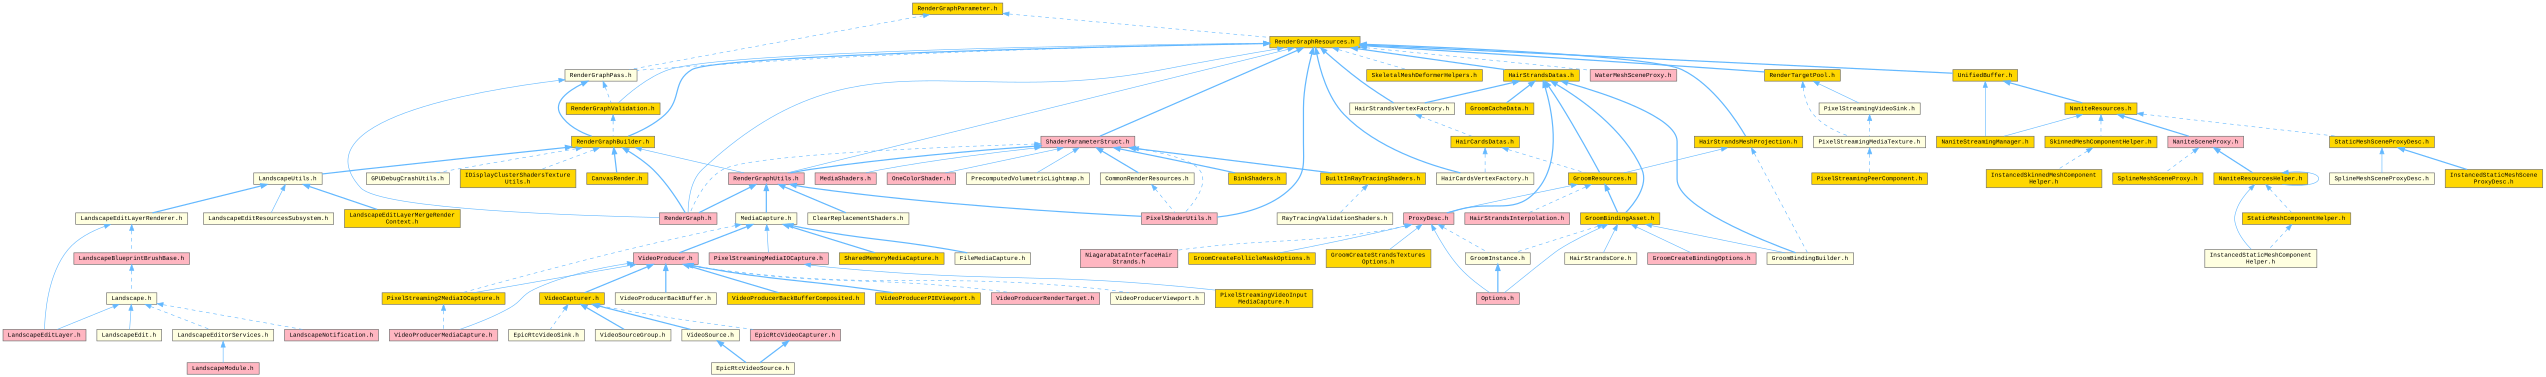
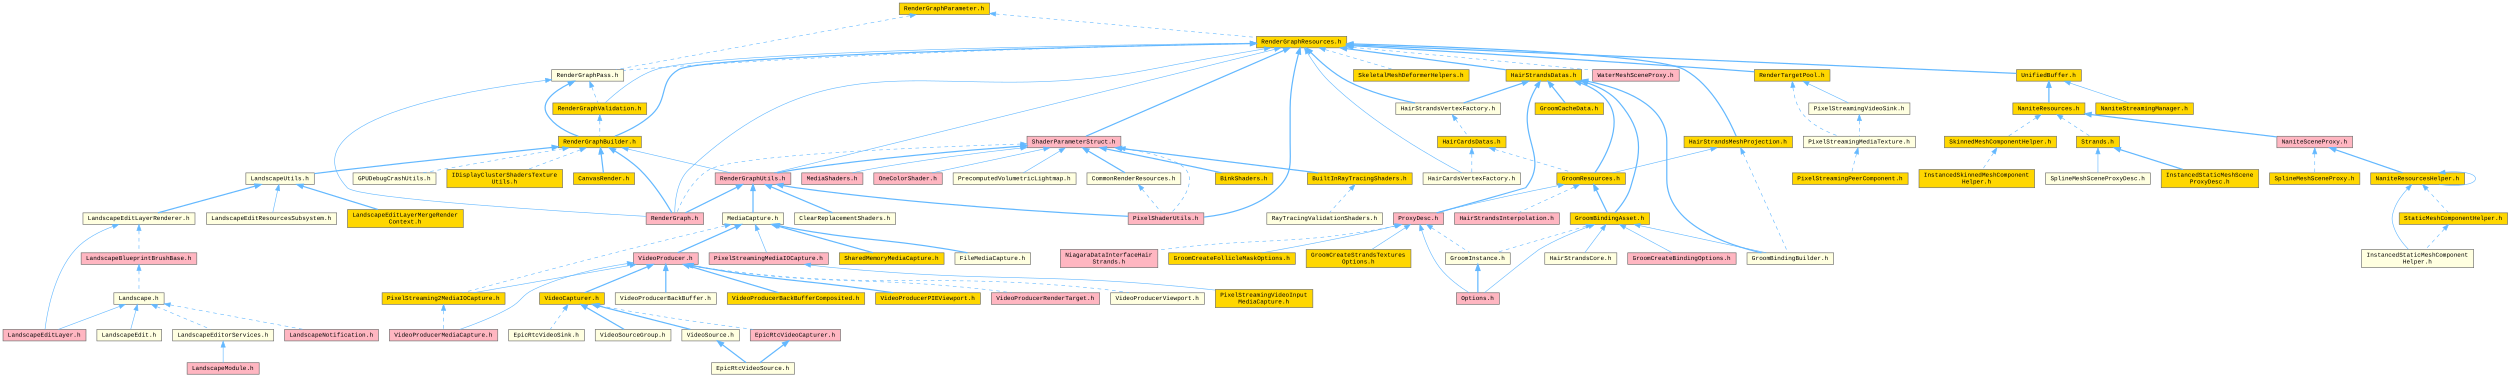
  digraph {
    fontname="Liberation Mono"
    node [color=grey40 fillcolor=gold fontname="Liberation Mono" fontsize=10 shape=box style=filled]
    edge [color=steelblue1 dir=back fontname="Liberation Mono" fontsize=10 labelfontname=Helvetica labelfontsize=10 style=bold]
    n1 [color=gray40 fontcolor=black height=0.2 label="RenderGraphParameter.h" width=0.4]
    n2 [fillcolor=lightyellow height=0.2 label="RenderGraphPass.h" width=0.4]
    n3 [height=0.2 label="RenderGraphResources.h" width=0.4]
    n4 [fillcolor=lightpink height=0.2 label="RenderGraph.h" width=0.4]
    n5 [height=0.2 label="RenderGraphBuilder.h" width=0.4]
    n6 [height=0.2 label="RenderGraphValidation.h" width=0.4]
    n7 [fillcolor=lightpink height=0.2 label="RenderGraphUtils.h" width=0.4]
    n8 [fillcolor=lightpink height=0.2 label="PixelShaderUtils.h" width=0.4]
    n9 [fillcolor=lightyellow height=0.2 label="HairCardsVertexFactory.h" width=0.4]
    n10 [height=0.2 label="HairStrandsDatas.h" width=0.4]
    n11 [fillcolor=lightyellow height=0.2 label="HairStrandsVertexFactory.h" width=0.4]
    n12 [height=0.2 label="HairStrandsMeshProjection.h" width=0.4]
    n13 [height=0.2 label="RenderTargetPool.h" width=0.4]
    n14 [fillcolor=lightpink height=0.2 label="ShaderParameterStruct.h" width=0.4]
    n15 [height=0.2 label="SkeletalMeshDeformerHelpers.h" width=0.4]
    n16 [height=0.2 label="UnifiedBuffer.h" width=0.4]
    n17 [fillcolor=lightpink height=0.2 label="WaterMeshSceneProxy.h" width=0.4]
    n18 [height=0.2 label="CanvasRender.h" width=0.4]
    n19 [fillcolor=lightyellow height=0.2 label="GPUDebugCrashUtils.h" width=0.4]
    n20 [height=0.2 label="IDisplayClusterShadersTexture\lUtils.h" width=0.4]
    n21 [fillcolor=lightyellow height=0.2 label="LandscapeUtils.h" width=0.4]
    n22 [height=0.2 label="LandscapeEditLayerMergeRender\lContext.h" width=0.4]
    n23 [fillcolor=lightyellow height=0.2 label="LandscapeEditLayerRenderer.h" width=0.4]
    n24 [fillcolor=lightyellow height=0.2 label="LandscapeEditResourcesSubsystem.h" width=0.4]
    n25 [fillcolor=lightyellow height=0.2 label="ClearReplacementShaders.h" width=0.4]
    n26 [fillcolor=lightyellow height=0.2 label="MediaCapture.h" width=0.4]
    n27 [fillcolor=lightpink height=0.2 label="LandscapeBlueprintBrushBase.h" width=0.4]
    n28 [fillcolor=lightpink height=0.2 label="LandscapeEditLayer.h" width=0.4]
    n29 [fillcolor=lightyellow height=0.2 label="Landscape.h" width=0.4]
    n30 [fillcolor=lightyellow height=0.2 label="LandscapeEdit.h" width=0.4]
    n31 [fillcolor=lightyellow height=0.2 label="LandscapeEditorServices.h" width=0.4]
    n32 [fillcolor=lightpink height=0.2 label="LandscapeNotification.h" width=0.4]
    n33 [fillcolor=lightpink height=0.2 label="LandscapeModule.h" width=0.4]
    n34 [fillcolor=lightyellow height=0.2 label="FileMediaCapture.h" width=0.4]
    n35 [height=0.2 label="PixelStreaming2MediaIOCapture.h" width=0.4]
    n36 [fillcolor=lightpink height=0.2 label="PixelStreamingMediaIOCapture.h" width=0.4]
    n37 [height=0.2 label="SharedMemoryMediaCapture.h" width=0.4]
    n38 [fillcolor=lightpink height=0.2 label="VideoProducer.h" width=0.4]
    n39 [fillcolor=lightpink height=0.2 label="VideoProducerMediaCapture.h" width=0.4]
    n40 [height=0.2 label="PixelStreamingVideoInput\lMediaCapture.h" width=0.4]
    n41 [height=0.2 label="VideoCapturer.h" width=0.4]
    n42 [fillcolor=lightyellow height=0.2 label="VideoProducerBackBuffer.h" width=0.4]
    n43 [height=0.2 label="VideoProducerBackBufferComposited.h" width=0.4]
    n44 [height=0.2 label="VideoProducerPIEViewport.h" width=0.4]
    n45 [fillcolor=lightpink height=0.2 label="VideoProducerRenderTarget.h" width=0.4]
    n46 [fillcolor=lightyellow height=0.2 label="VideoProducerViewport.h" width=0.4]
    n47 [fillcolor=lightpink height=0.2 label="EpicRtcVideoCapturer.h" width=0.4]
    n48 [fillcolor=lightyellow height=0.2 label="EpicRtcVideoSink.h" width=0.4]
    n49 [fillcolor=lightyellow height=0.2 label="VideoSource.h" width=0.4]
    n50 [fillcolor=lightyellow height=0.2 label="VideoSourceGroup.h" width=0.4]
    n51 [fillcolor=lightyellow height=0.2 label="EpicRtcVideoSource.h" width=0.4]
    n52 [fillcolor=lightpink height=0.2 label="ProxyDesc.h" width=0.4]
    n53 [height=0.2 label="GroomBindingAsset.h" width=0.4]
    n54 [fillcolor=lightyellow height=0.2 label="GroomBindingBuilder.h" width=0.4]
    n55 [height=0.2 label="GroomCacheData.h" width=0.4]
    n56 [height=0.2 label="GroomResources.h" width=0.4]
    n57 [height=0.2 label="HairCardsDatas.h" width=0.4]
    n58 [fillcolor=lightyellow height=0.2 label="PixelStreamingMediaTexture.h" width=0.4]
    n59 [fillcolor=lightyellow height=0.2 label="PixelStreamingVideoSink.h" width=0.4]
    n60 [height=0.2 label="BinkShaders.h" width=0.4]
    n61 [height=0.2 label="BuiltInRayTracingShaders.h" width=0.4]
    n62 [fillcolor=lightyellow height=0.2 label="CommonRenderResources.h" width=0.4]
    n63 [fillcolor=lightpink height=0.2 label="MediaShaders.h" width=0.4]
    n64 [fillcolor=lightpink height=0.2 label="OneColorShader.h" width=0.4]
    n65 [fillcolor=lightyellow height=0.2 label="PrecomputedVolumetricLightmap.h" width=0.4]
    n66 [height=0.2 label="NaniteResources.h" width=0.4]
    n67 [height=0.2 label="NaniteStreamingManager.h" width=0.4]
    n68 [fillcolor=lightpink height=0.2 label="Options.h" width=0.4]
    n69 [height=0.2 label="GroomCreateFollicleMaskOptions.h" width=0.4]
    n70 [height=0.2 label="GroomCreateStrandsTextures\lOptions.h" width=0.4]
    n71 [fillcolor=lightyellow height=0.2 label="GroomInstance.h" width=0.4]
    n72 [fillcolor=lightpink height=0.2 label="NiagaraDataInterfaceHair\lStrands.h" width=0.4]
    n73 [fillcolor=lightpink height=0.2 label="GroomCreateBindingOptions.h" width=0.4]
    n74 [fillcolor=lightyellow height=0.2 label="HairStrandsCore.h" width=0.4]
    n75 [fillcolor=lightpink height=0.2 label="HairStrandsInterpolation.h" width=0.4]
    n76 [height=0.2 label="PixelStreamingPeerComponent.h" width=0.4]
    n77 [fillcolor=lightyellow height=0.2 label="RayTracingValidationShaders.h" width=0.4]
    n78 [fillcolor=lightpink height=0.2 label="NaniteSceneProxy.h" width=0.4]
    n79 [height=0.2 label="SkinnedMeshComponentHelper.h" width=0.4]
-   n80 [height=0.2 label="StaticMeshSceneProxyDesc.h" width=0.4]
+   n80 [height=0.2 label="Strands.h" width=0.4]
    n81 [height=0.2 label="NaniteResourcesHelper.h" width=0.4]
    n82 [height=0.2 label="SplineMeshSceneProxy.h" width=0.4]
    n83 [height=0.2 label="InstancedSkinnedMeshComponent\lHelper.h" width=0.4]
    n84 [height=0.2 label="InstancedStaticMeshScene\lProxyDesc.h" width=0.4]
    n85 [fillcolor=lightyellow height=0.2 label="SplineMeshSceneProxyDesc.h" width=0.4]
    n86 [fillcolor=lightyellow height=0.2 label="InstancedStaticMeshComponent\lHelper.h" width=0.4]
    n87 [height=0.2 label="StaticMeshComponentHelper.h" width=0.4]
    n1 -> n2 [style=dashed]
    n1 -> n3 [style=dashed]
    n2 -> n4 [style=solid]
    n2 -> n5
    n2 -> n6 [style=dashed]
    n3 -> n2 [style=dashed]
    n3 -> n4 [style=solid]
    n3 -> n5
    n3 -> n6 [style=solid]
    n3 -> n7 [style=solid]
    n3 -> n8
-   n3 -> n9
+   n3 -> n9 [style=solid]
    n3 -> n10
    n3 -> n11
    n3 -> n12
    n3 -> n13
    n3 -> n14
    n3 -> n15 [style=dashed]
    n3 -> n16
    n3 -> n17 [style=dashed]
    n5 -> n4
    n5 -> n7 [style=solid]
    n5 -> n18
    n5 -> n19 [style=dashed]
    n5 -> n20 [style=dashed]
    n5 -> n21
    n6 -> n5 [style=dashed]
    n7 -> n4
    n7 -> n8
    n7 -> n25
    n7 -> n26
    n10 -> n11
    n10 -> n52
    n10 -> n53
    n10 -> n54
    n10 -> n55
    n10 -> n56
    n11 -> n57 [style=dashed]
    n12 -> n54 [style=dashed]
    n12 -> n56 [style=solid]
    n13 -> n58 [style=dashed]
    n13 -> n59 [style=solid]
    n14 -> n4 [style=dashed]
    n14 -> n7
    n14 -> n8 [style=dashed]
    n14 -> n60
    n14 -> n61
    n14 -> n62
    n14 -> n63 [style=solid]
    n14 -> n64 [style=solid]
    n14 -> n65 [style=solid]
    n16 -> n66
    n16 -> n67 [style=solid]
    n21 -> n22
    n21 -> n23
    n21 -> n24 [style=solid]
    n23 -> n27 [style=dashed]
    n23 -> n28 [style=solid]
    n26 -> n34
    n26 -> n35 [style=dashed]
    n26 -> n36 [style=solid]
    n26 -> n37
    n26 -> n38
    n27 -> n29 [style=dashed]
    n29 -> n28 [style=solid]
    n29 -> n30 [style=solid]
    n29 -> n31 [style=dashed]
    n29 -> n32 [style=dashed]
    n31 -> n33 [style=solid]
    n35 -> n39 [style=dashed]
    n36 -> n40 [style=solid]
    n38 -> n35 [style=solid]
    n38 -> n39 [style=solid]
    n38 -> n41
    n38 -> n42
    n38 -> n43
    n38 -> n44
    n38 -> n45 [style=dashed]
    n38 -> n46 [style=dashed]
    n41 -> n47 [style=dashed]
    n41 -> n48 [style=dashed]
    n41 -> n49
    n41 -> n50
    n47 -> n51
    n49 -> n51
    n52 -> n68 [style=solid]
    n52 -> n69 [style=solid]
    n52 -> n70 [style=solid]
    n52 -> n71 [style=dashed]
    n52 -> n72 [style=dashed]
    n53 -> n54 [style=solid]
    n53 -> n68 [style=solid]
    n53 -> n71 [style=dashed]
    n53 -> n73 [style=solid]
    n53 -> n74 [style=solid]
    n56 -> n52 [style=solid]
    n56 -> n53
    n56 -> n75 [style=dashed]
    n57 -> n9 [style=dashed]
    n57 -> n56 [style=dashed]
    n58 -> n76 [style=dashed]
    n59 -> n58 [style=dashed]
    n61 -> n77 [style=dashed]
    n62 -> n8 [style=dashed]
-   n66 -> n67 [style=solid]
    n66 -> n78
    n66 -> n79 [style=dashed]
    n66 -> n80 [style=dashed]
    n71 -> n68
    n78 -> n81
    n78 -> n82 [style=dashed]
    n79 -> n83 [style=dashed]
    n80 -> n84
    n80 -> n85 [style=solid]
    n81 -> n81 [style=solid]
    n81 -> n86 [style=solid]
    n81 -> n87 [style=dashed]
    n87 -> n86 [style=dashed]
  }
